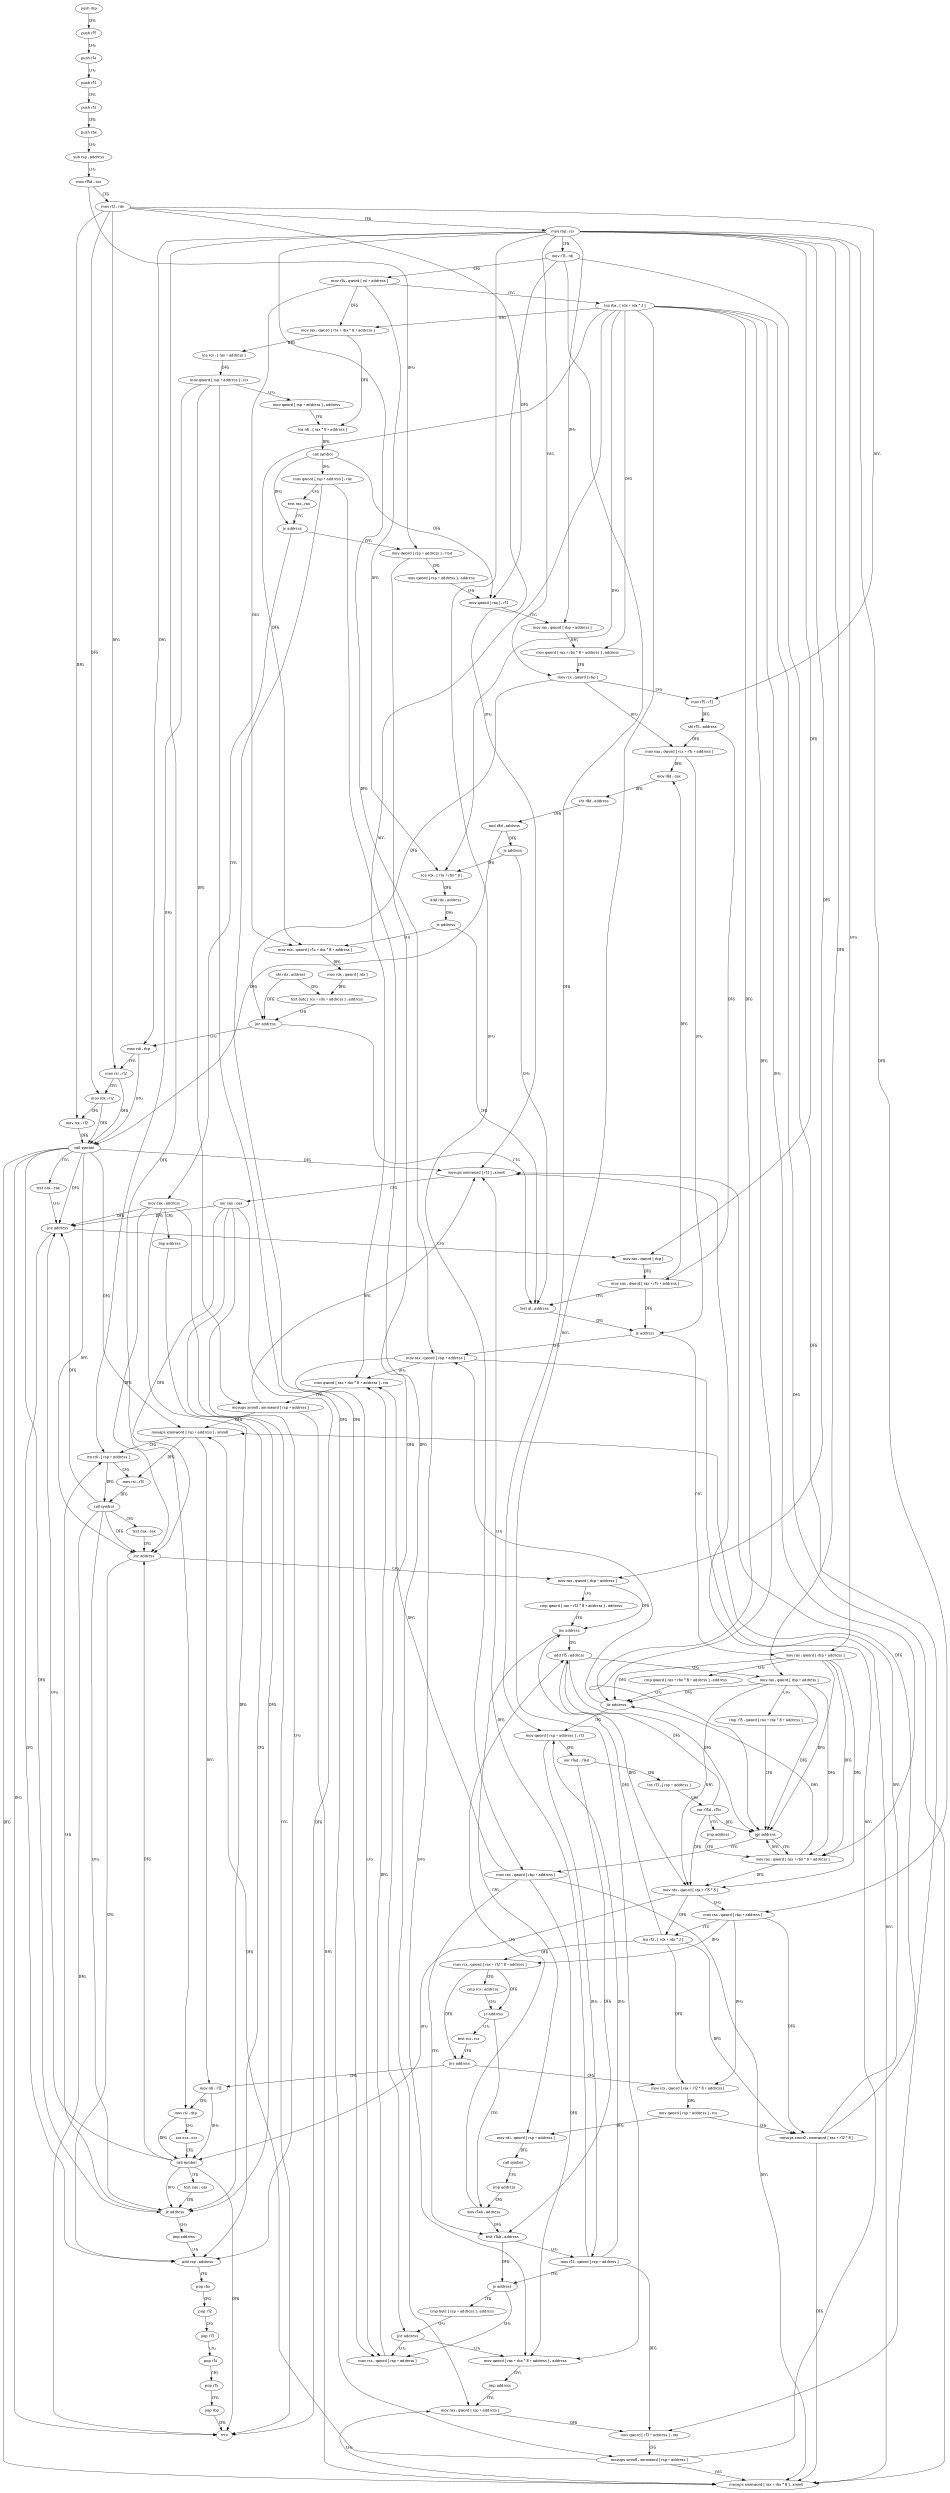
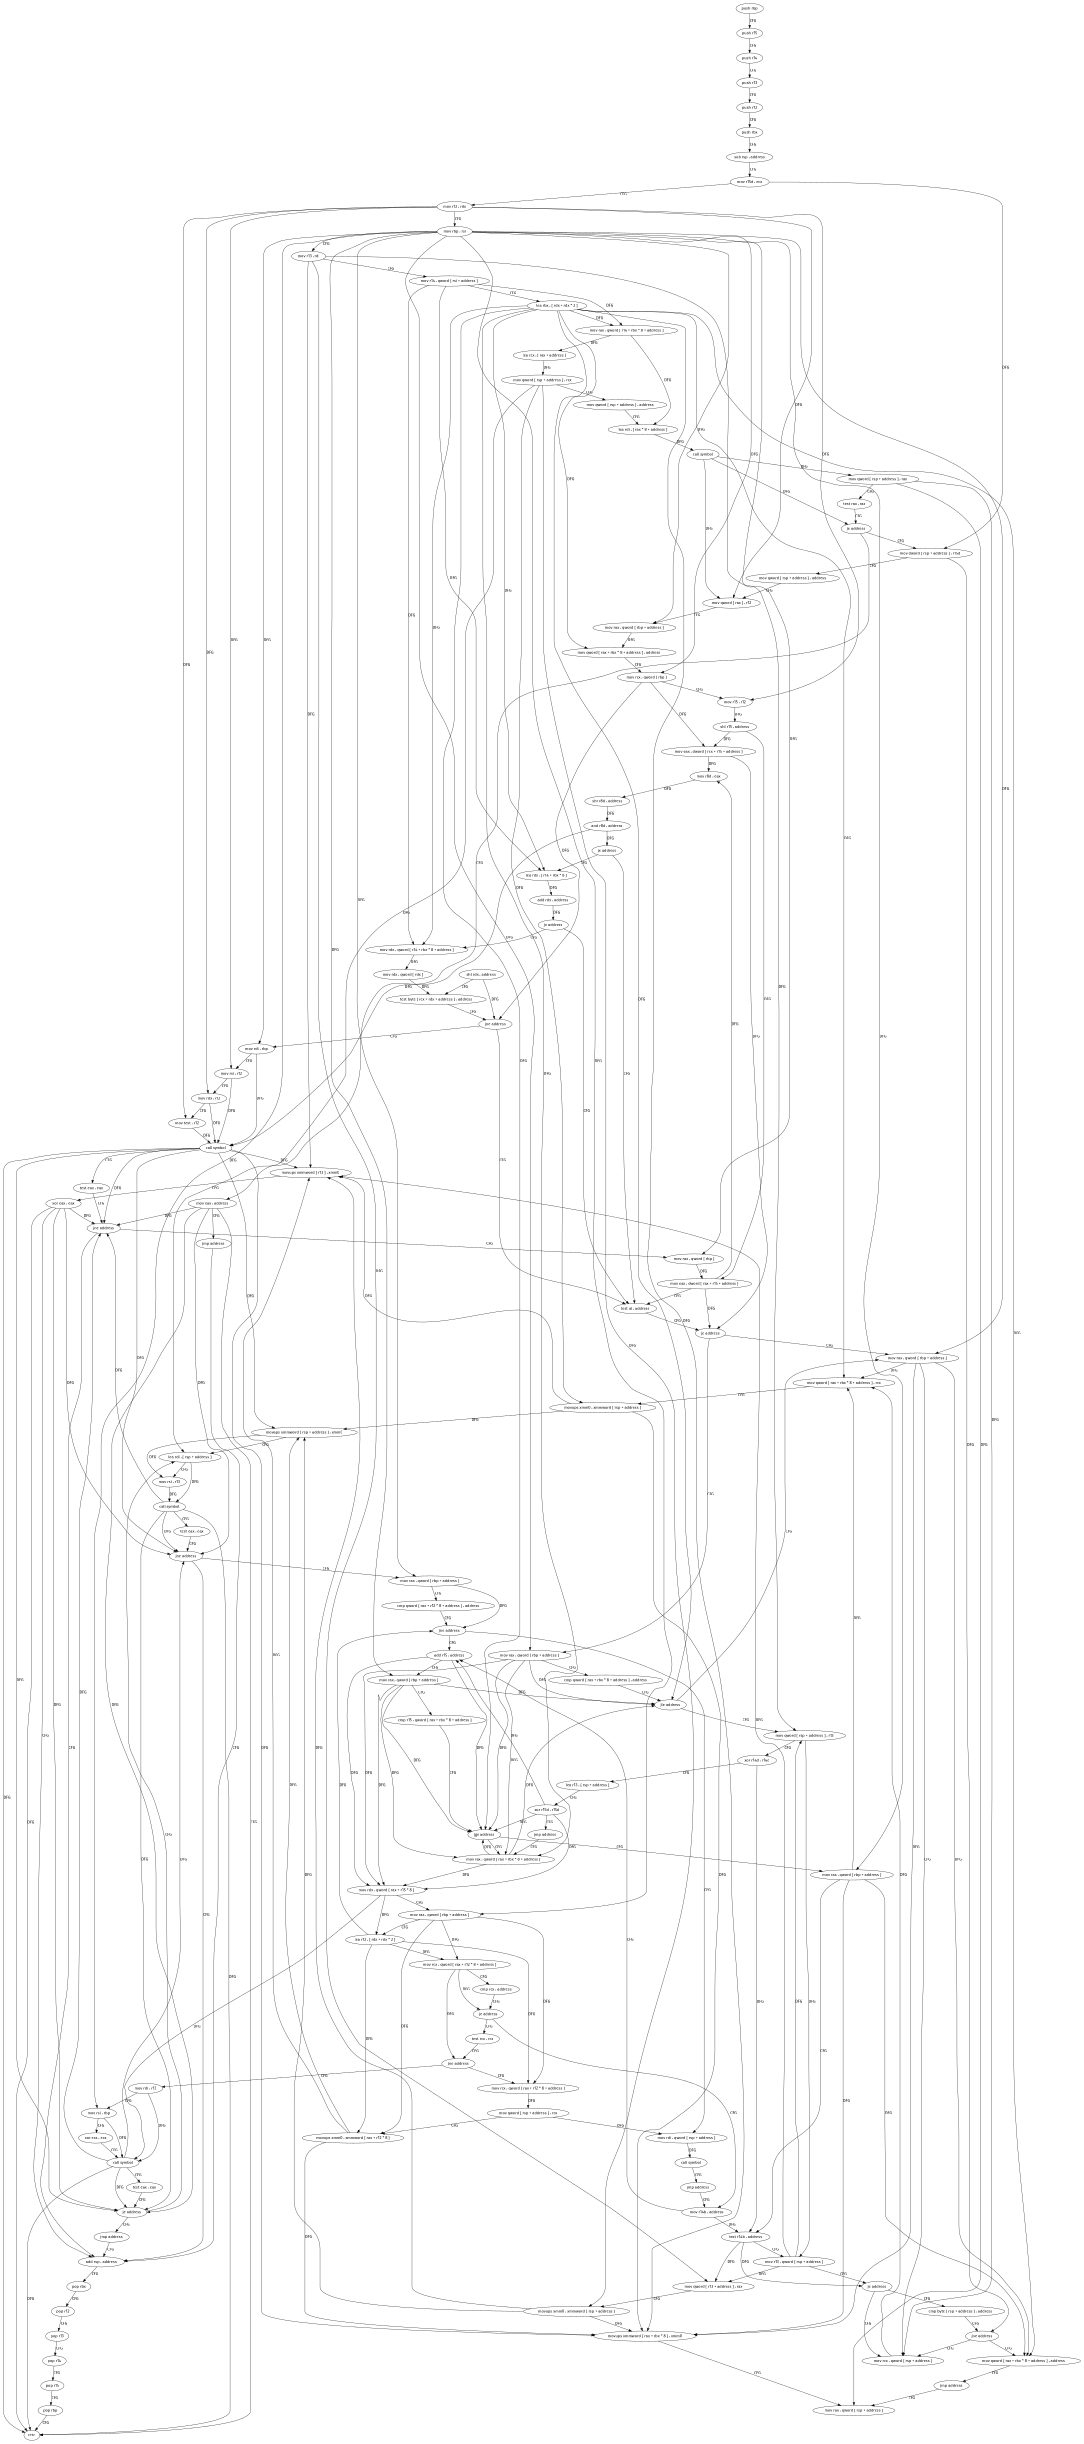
  digraph {
    fontname="Fira Sans"
    node [fontname="Fira Sans"]
    edge [fontname="Fira Sans"]
    n1 [label="push rbp"]
    n2 [label="push r15"]
    n3 [label="push r14"]
    n4 [label="push r13"]
    n5 [label="push r12"]
    n6 [label="push rbx"]
    n7 [label="sub rsp , address"]
    n8 [label="mov r15d , ecx"]
    n9 [label="mov r12 , rdx"]
    n10 [label="mov dword [ rsp + address ] , r15d"]
    n11 [label="mov rbp , rsi"]
    n12 [label="mov qword [ rax ] , r12"]
    n13 [label="mov r15 , r12"]
    n14 [label="mov rsi , r12"]
    n15 [label="mov rdx , r12"]
-   n16 [label="mov rcx , r12"]
+   n16 [label="mov test , r12"]
    n17 [label="mov qword [ rsp + address ] , address"]
    n18 [label="jne address"]
    n19 [label="mov r13 , rdi"]
    n20 [label="mov rax , qword [ rbp + address ]"]
    n21 [label="mov rcx , qword [ rbp ]"]
    n22 [label="mov rax , qword [ rbp + address ]"]
    n23 [label="mov rax , qword [ rbp + address ]"]
    n24 [label="mov rdi , rbp"]
    n25 [label="mov rax , qword [ rbp ]"]
    n26 [label="mov rax , qword [ rbp + address ]"]
    n27 [label="mov rax , qword [ rbp + address ]"]
    n28 [label="mov rsi , rbp"]
    n29 [label="mov rax , qword [ rbp + address ]"]
    n30 [label="mov rax , qword [ rbp + address ]"]
    n31 [label="shl r15 , address"]
    n32 [label="call symbol"]
    n33 [label="mov r14 , qword [ rsi + address ]"]
    n34 [label="mov qword [ rsp + address ] , r13"]
    n35 [label="mov qword [ r13 + address ] , rax"]
    n36 [label="movups xmmword [ r13 ] , xmm0"]
    n37 [label="mov qword [ rax + rbx * 8 + address ] , address"]
    n38 [label="mov eax , dword [ rcx + r15 + address ]"]
    n39 [label="jne address"]
    n40 [label="mov qword [ rax + rbx * 8 + address ] , rcx"]
    n41 [label="movups xmmword [ rax + rbx * 8 ] , xmm0"]
    n42 [label="mov qword [ rax + rbx * 8 + address ] , address"]
    n43 [label="mov rcx , qword [ rsp + address ]"]
    n44 [label="jle address"]
    n45 [label="mov rax , qword [ rax + rbx * 8 + address ]"]
    n46 [label="jge address"]
    n47 [label="cmp qword [ rax + rbx * 8 + address ] , address"]
    n48 [label="mov rdx , qword [ rax + r15 * 8 ]"]
    n49 [label="mov eax , dword [ rax + r15 + address ]"]
    n50 [label="lea r12 , [ rdx + rdx * 2 ]"]
    n51 [label="mov rcx , qword [ rax + r12 * 8 + address ]"]
    n52 [label="mov rcx , qword [ rax + r12 * 8 + address ]"]
    n53 [label="movups xmm0 , xmmword [ rax + r12 * 8 ]"]
    n54 [label="test r14b , address"]
    n55 [label="call symbol"]
    n56 [label="xor ecx , ecx"]
    n57 [label="jne address"]
    n58 [label="cmp qword [ rax + r12 * 8 + address ] , address"]
    n59 [label="cmp r15 , qword [ rax + rbx * 8 + address ]"]
    n60 [label="lea rbx , [ rdx + rdx * 2 ]"]
    n61 [label="mov rax , qword [ r14 + rbx * 8 + address ]"]
    n62 [label="lea rdx , [ r14 + rbx * 8 ]"]
    n63 [label="mov rdx , qword [ r14 + rbx * 8 + address ]"]
    n64 [label="xor r14d , r14d"]
    n65 [label="mov r13 , qword [ rsp + address ]"]
    n66 [label="movups xmm0 , xmmword [ rsp + address ]"]
    n67 [label="xor eax , eax"]
    n68 [label="lea rcx , [ rax + address ]"]
    n69 [label="lea rdi , [ rax * 8 + address ]"]
    n70 [label="add rdx , address"]
    n71 [label="mov rdx , qword [ rdx ]"]
    n72 [label="movups xmm0 , xmmword [ rsp + address ]"]
    n73 [label="mov rax , qword [ rsp + address ]"]
    n74 [label="jmp address"]
    n75 [label="mov qword [ rsp + address ] , rcx"]
    n76 [label="call symbol"]
    n77 [label="mov qword [ rsp + address ] , address"]
    n78 [label="lea rdi , [ rsp + address ]"]
    n79 [label="mov rsi , r13"]
    n80 [label="call symbol"]
    n81 [label="movaps xmmword [ rsp + address ] , xmm0"]
    n82 [label="mov qword [ rsp + address ] , rax"]
    n83 [label="je address"]
    n84 [label="test rax , rax"]
    n85 [label="mov eax , address"]
    n86 [label="jmp address"]
    n87 [label=retn]
    n88 [label="jne address"]
    n89 [label="je address"]
    n90 [label="jne address"]
    n91 [label="add rsp , address"]
    n92 [label="jmp address"]
    n93 [label="pop rbx"]
    n94 [label="pop r12"]
    n95 [label="mov r8d , eax"]
    n96 [label="je address"]
    n97 [label="test al , address"]
    n98 [label="shr r8d , address"]
    n99 [label="and r8d , address"]
    n100 [label="je address"]
    n101 [label="test eax , eax"]
    n102 [label="je address"]
    n103 [label="pop r13"]
    n104 [label="pop r14"]
    n105 [label="pop r15"]
    n106 [label="pop rbp"]
    n107 [label="test byte [ rcx + rdx + address ] , address"]
    n108 [label="lea r13 , [ rsp + address ]"]
    n109 [label="je address"]
    n110 [label="shl rdx , address"]
    n111 [label="xor r15d , r15d"]
    n112 [label="jmp address"]
    n113 [label="add r15 , address"]
    n114 [label="mov rdi , r13"]
    n115 [label="test eax , eax"]
    n116 [label="cmp rcx , address"]
    n117 [label="je address"]
    n118 [label="jne address"]
    n119 [label="mov qword [ rsp + address ] , rcx"]
    n120 [label="mov rdi , qword [ rsp + address ]"]
    n121 [label="mov r14b , address"]
    n122 [label="test rcx , rcx"]
    n123 [label="cmp byte [ rsp + address ] , address"]
    n124 [label="call symbol"]
    n125 [label="test eax , eax"]
    n126 [label="jmp address"]
    n1 -> n2 [label=CFG]
    n2 -> n3 [label=CFG]
    n3 -> n4 [label=CFG]
    n4 -> n5 [label=CFG]
    n5 -> n6 [label=CFG]
    n6 -> n7 [label=CFG]
    n7 -> n8 [label=CFG]
    n8 -> n9 [label=CFG]
    n8 -> n10 [label=DFG]
    n9 -> n11 [label=CFG]
    n9 -> n12 [label=DFG]
    n9 -> n13 [label=DFG]
    n9 -> n14 [label=DFG]
    n9 -> n15 [label=DFG]
    n9 -> n16 [label=DFG]
    n10 -> n17 [label=CFG]
    n10 -> n18 [label=DFG]
    n11 -> n19 [label=CFG]
    n11 -> n20 [label=DFG]
    n11 -> n21 [label=DFG]
    n11 -> n22 [label=DFG]
    n11 -> n23 [label=DFG]
    n11 -> n24 [label=DFG]
    n11 -> n25 [label=DFG]
    n11 -> n26 [label=DFG]
    n11 -> n27 [label=DFG]
    n11 -> n28 [label=DFG]
    n11 -> n29 [label=DFG]
    n11 -> n30 [label=DFG]
    n12 -> n20 [label=CFG]
    n13 -> n31 [label=DFG]
    n14 -> n15 [label=CFG]
    n14 -> n32 [label=DFG]
    n15 -> n16 [label=CFG]
    n15 -> n32 [label=DFG]
    n16 -> n32 [label=DFG]
    n17 -> n12 [label=CFG]
    n18 -> n42 [label=CFG]
    n18 -> n43 [label=CFG]
    n19 -> n33 [label=CFG]
    n19 -> n34 [label=DFG]
    n19 -> n35 [label=DFG]
    n19 -> n36 [label=DFG]
    n20 -> n37 [label=DFG]
    n21 -> n13 [label=CFG]
    n21 -> n38 [label=DFG]
    n21 -> n39 [label=DFG]
    n22 -> n40 [label=DFG]
    n22 -> n41 [label=DFG]
    n22 -> n42 [label=DFG]
    n22 -> n43 [label=CFG]
    n23 -> n44 [label=DFG]
    n23 -> n45 [label=DFG]
    n23 -> n46 [label=DFG]
    n23 -> n47 [label=CFG]
    n23 -> n48 [label=DFG]
    n24 -> n14 [label=CFG]
    n24 -> n32 [label=DFG]
    n25 -> n49 [label=DFG]
    n26 -> n50 [label=CFG]
    n26 -> n51 [label=DFG]
    n26 -> n52 [label=DFG]
    n26 -> n53 [label=DFG]
    n27 -> n40 [label=DFG]
    n27 -> n41 [label=DFG]
    n27 -> n42 [label=DFG]
    n27 -> n54 [label=CFG]
    n28 -> n55 [label=DFG]
    n28 -> n56 [label=CFG]
    n29 -> n57 [label=DFG]
    n29 -> n58 [label=CFG]
    n30 -> n44 [label=DFG]
    n30 -> n45 [label=DFG]
    n30 -> n46 [label=DFG]
    n30 -> n48 [label=DFG]
    n30 -> n59 [label=CFG]
    n31 -> n38 [label=DFG]
    n31 -> n49 [label=DFG]
    n32 -> n36 [label=DFG]
    n32 -> n41 [label=DFG]
    n32 -> n81 [label=DFG]
    n32 -> n87 [label=DFG]
    n32 -> n88 [label=DFG]
    n32 -> n89 [label=DFG]
    n32 -> n90 [label=DFG]
    n32 -> n101 [label=CFG]
    n33 -> n60 [label=CFG]
    n33 -> n61 [label=DFG]
    n33 -> n62 [label=DFG]
    n33 -> n63 [label=DFG]
    n34 -> n64 [label=CFG]
    n34 -> n65 [label=DFG]
    n35 -> n66 [label=CFG]
    n36 -> n67 [label=CFG]
    n37 -> n21 [label=CFG]
    n38 -> n95 [label=DFG]
    n38 -> n96 [label=DFG]
    n39 -> n24 [label=CFG]
    n39 -> n97 [label=CFG]
    n40 -> n72 [label=CFG]
    n41 -> n73 [label=CFG]
    n42 -> n74 [label=CFG]
    n43 -> n40 [label=DFG]
    n44 -> n22 [label=CFG]
    n44 -> n34 [label=CFG]
    n45 -> n44 [label=DFG]
    n45 -> n46 [label=DFG]
    n45 -> n48 [label=DFG]
    n46 -> n27 [label=CFG]
    n46 -> n45 [label=CFG]
    n47 -> n44 [label=CFG]
    n48 -> n26 [label=CFG]
    n48 -> n50 [label=DFG]
    n48 -> n55 [label=DFG]
    n49 -> n95 [label=DFG]
    n49 -> n96 [label=DFG]
    n49 -> n97 [label=CFG]
    n50 -> n51 [label=DFG]
    n50 -> n52 [label=DFG]
    n50 -> n53 [label=DFG]
    n50 -> n57 [label=DFG]
    n51 -> n116 [label=CFG]
    n51 -> n117 [label=DFG]
    n51 -> n118 [label=DFG]
    n52 -> n119 [label=DFG]
    n53 -> n36 [label=DFG]
    n53 -> n41 [label=DFG]
    n53 -> n81 [label=DFG]
    n54 -> n65 [label=CFG]
    n54 -> n109 [label=DFG]
    n55 -> n87 [label=DFG]
    n55 -> n88 [label=DFG]
    n55 -> n89 [label=DFG]
    n55 -> n90 [label=DFG]
    n55 -> n115 [label=CFG]
    n56 -> n55 [label=CFG]
    n57 -> n113 [label=CFG]
    n57 -> n120 [label=CFG]
    n58 -> n57 [label=CFG]
    n59 -> n46 [label=CFG]
    n60 -> n37 [label=DFG]
    n60 -> n40 [label=DFG]
    n60 -> n41 [label=DFG]
    n60 -> n42 [label=DFG]
    n60 -> n44 [label=DFG]
    n60 -> n45 [label=DFG]
    n60 -> n46 [label=DFG]
    n60 -> n61 [label=DFG]
    n60 -> n62 [label=DFG]
    n60 -> n63 [label=DFG]
    n61 -> n68 [label=DFG]
    n61 -> n69 [label=DFG]
    n62 -> n70 [label=DFG]
    n63 -> n71 [label=DFG]
    n64 -> n54 [label=DFG]
    n64 -> n108 [label=CFG]
    n65 -> n34 [label=DFG]
    n65 -> n35 [label=DFG]
    n65 -> n36 [label=DFG]
    n65 -> n109 [label=CFG]
    n66 -> n36 [label=DFG]
    n66 -> n41 [label=DFG]
    n66 -> n81 [label=DFG]
    n67 -> n87 [label=DFG]
    n67 -> n88 [label=DFG]
    n67 -> n89 [label=DFG]
    n67 -> n90 [label=DFG]
    n67 -> n91 [label=CFG]
    n68 -> n75 [label=DFG]
    n69 -> n76 [label=DFG]
    n70 -> n102 [label=DFG]
    n71 -> n107 [label=DFG]
    n72 -> n36 [label=DFG]
    n72 -> n41 [label=DFG]
    n72 -> n81 [label=DFG]
-   n73 -> n35 [label=DFG]
+   n54 -> n35 [label=DFG]
    n74 -> n73 [label=CFG]
    n75 -> n66 [label=DFG]
    n75 -> n72 [label=DFG]
    n75 -> n77 [label=CFG]
    n75 -> n78 [label=DFG]
    n76 -> n12 [label=DFG]
    n76 -> n82 [label=DFG]
    n76 -> n83 [label=DFG]
    n77 -> n69 [label=CFG]
    n78 -> n79 [label=CFG]
    n78 -> n80 [label=DFG]
    n79 -> n80 [label=DFG]
    n80 -> n87 [label=DFG]
    n80 -> n88 [label=DFG]
    n80 -> n89 [label=DFG]
    n80 -> n90 [label=DFG]
    n80 -> n125 [label=CFG]
    n81 -> n78 [label=CFG]
    n81 -> n79 [label=DFG]
-   n81 -> n114 [label=DFG]
    n82 -> n43 [label=DFG]
    n82 -> n73 [label=DFG]
    n82 -> n84 [label=CFG]
    n83 -> n10 [label=CFG]
    n83 -> n85 [label=CFG]
    n84 -> n83 [label=CFG]
    n85 -> n86 [label=CFG]
    n85 -> n87 [label=CFG]
    n85 -> n88 [label=DFG]
    n85 -> n89 [label=DFG]
    n85 -> n90 [label=DFG]
    n86 -> n91 [label=CFG]
    n88 -> n25 [label=CFG]
    n88 -> n91 [label=CFG]
    n89 -> n78 [label=CFG]
    n89 -> n92 [label=CFG]
    n90 -> n29 [label=CFG]
    n90 -> n91 [label=CFG]
    n91 -> n93 [label=CFG]
    n92 -> n91 [label=CFG]
    n93 -> n94 [label=CFG]
    n94 -> n103 [label=CFG]
    n95 -> n98 [label=DFG]
    n96 -> n22 [label=CFG]
    n96 -> n23 [label=CFG]
    n97 -> n96 [label=CFG]
    n98 -> n99 [label=DFG]
    n99 -> n32 [label=DFG]
    n99 -> n100 [label=DFG]
    n100 -> n62 [label=CFG]
    n100 -> n97 [label=CFG]
    n101 -> n88 [label=CFG]
    n102 -> n63 [label=CFG]
    n102 -> n97 [label=CFG]
    n103 -> n104 [label=CFG]
    n104 -> n105 [label=CFG]
    n105 -> n106 [label=CFG]
    n106 -> n87 [label=CFG]
    n107 -> n39 [label=CFG]
    n108 -> n111 [label=CFG]
    n109 -> n43 [label=CFG]
    n109 -> n123 [label=CFG]
    n110 -> n39 [label=DFG]
    n110 -> n107 [label=CFG]
    n111 -> n46 [label=DFG]
    n111 -> n48 [label=DFG]
    n111 -> n112 [label=CFG]
    n111 -> n113 [label=DFG]
    n112 -> n45 [label=CFG]
    n113 -> n30 [label=CFG]
    n113 -> n46 [label=DFG]
    n113 -> n48 [label=DFG]
    n114 -> n28 [label=CFG]
    n114 -> n55 [label=DFG]
    n115 -> n89 [label=CFG]
    n116 -> n117 [label=CFG]
    n117 -> n121 [label=CFG]
    n117 -> n122 [label=CFG]
    n118 -> n52 [label=CFG]
    n118 -> n114 [label=CFG]
    n119 -> n53 [label=CFG]
    n119 -> n120 [label=DFG]
    n120 -> n124 [label=DFG]
    n121 -> n54 [label=DFG]
    n121 -> n113 [label=CFG]
    n122 -> n118 [label=CFG]
    n123 -> n18 [label=CFG]
    n124 -> n126 [label=CFG]
    n125 -> n90 [label=CFG]
    n126 -> n121 [label=CFG]
  }
